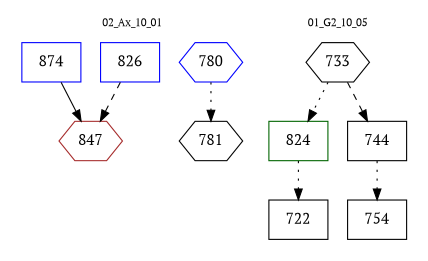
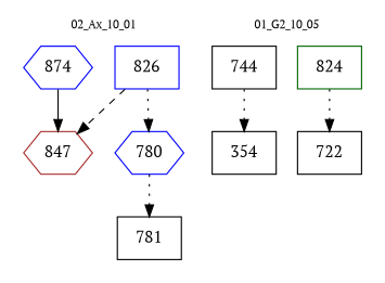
  digraph {
    fontname="PT Serif"
    node [color=black fontname="PT Serif" shape=box]
    edge [color=black fontname="PT Serif" style=dotted]
    n1 [color=blue label=826]
    n2 [color=blue label=780 shape=hexagon]
    n3 [color=brown label=847 shape=hexagon]
-   n4 [label=781 shape=hexagon]
-   n5 [color=blue label=874]
-   n6 [label=733 shape=hexagon]
+   n4 [label=781]
+   n5 [color=blue label=874 shape=hexagon]
    n7 [color=darkgreen label=824]
    n8 [label=744]
    n9 [label=722]
-   n10 [label=754]
+   n10 [label=354]
    subgraph cluster_1 {
      color=white
      fontsize=10
      label="02_Ax_10_01"
      n1
      n2
      n3
      n4
      n5
    }
    subgraph cluster_2 {
      color=white
      fontsize=10
      label="01_G2_10_05"
-     n6
      n7
      n8
      n9
      n10
    }
+   n1 -> n2
    n1 -> n3 [style=dashed]
    n2 -> n4
    n5 -> n3 [style=solid]
-   n6 -> n7
-   n6 -> n8 [style=dashed]
    n7 -> n9
    n8 -> n10
  }
